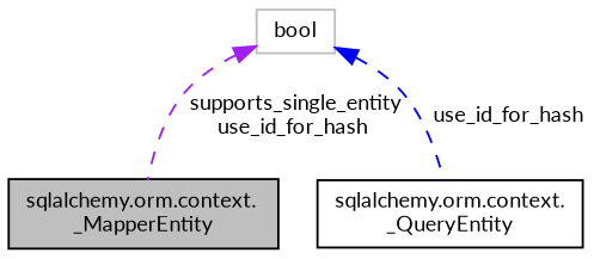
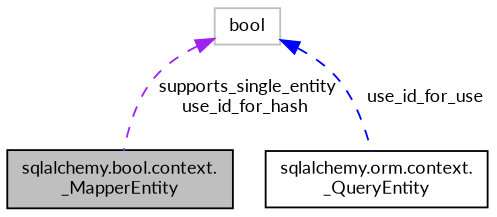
  digraph {
    fontname=Lato
    node [color=black fillcolor=white fontname=Lato fontsize=10 shape=record style=filled]
    edge [dir=back fontname=Lato fontsize=10 labelfontname=Helvetica labelfontsize=10 style=dashed]
-   n1 [fillcolor=grey75 fontcolor=black height=0.2 label="sqlalchemy.orm.context.\l_MapperEntity" width=0.4]
+   n1 [fillcolor=grey75 fontcolor=black height=0.2 label="sqlalchemy.bool.context.\l_MapperEntity" width=0.4]
    n2 [height=0.2 label="sqlalchemy.orm.context.\l_QueryEntity" width=0.4]
    n3 [color=grey75 height=0.2 label=bool width=0.4]
    n3 -> n1 [color=purple label=" supports_single_entity\nuse_id_for_hash"]
-   n3 -> n2 [color=blue label=" use_id_for_hash"]
+   n3 -> n2 [color=blue label=" use_id_for_use"]
  }
